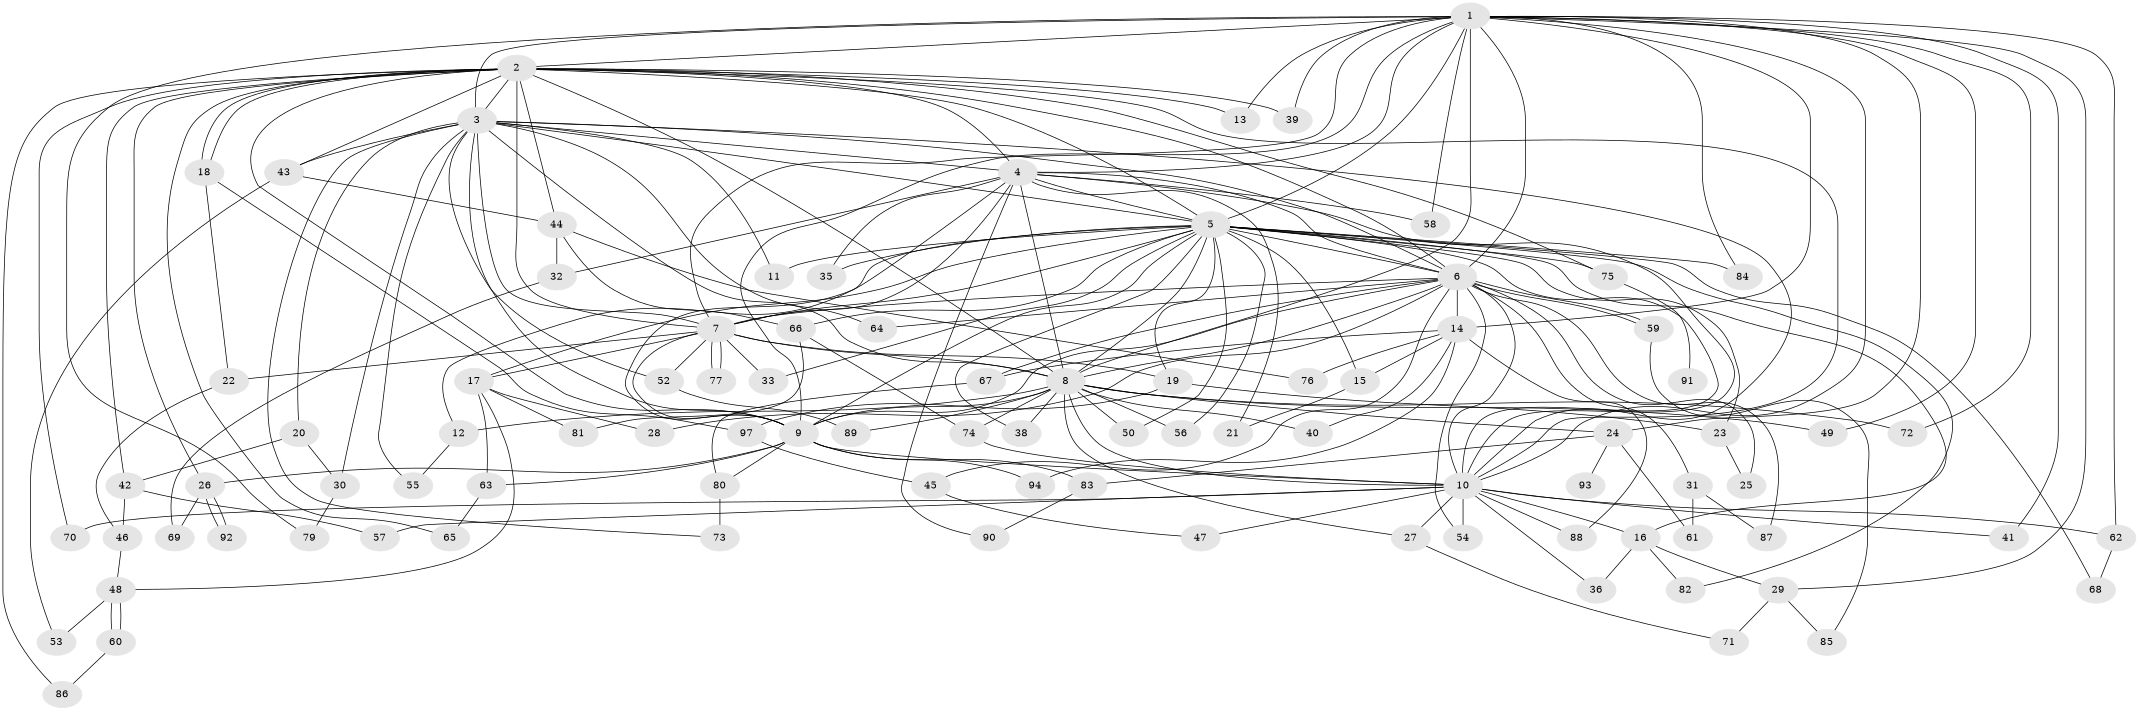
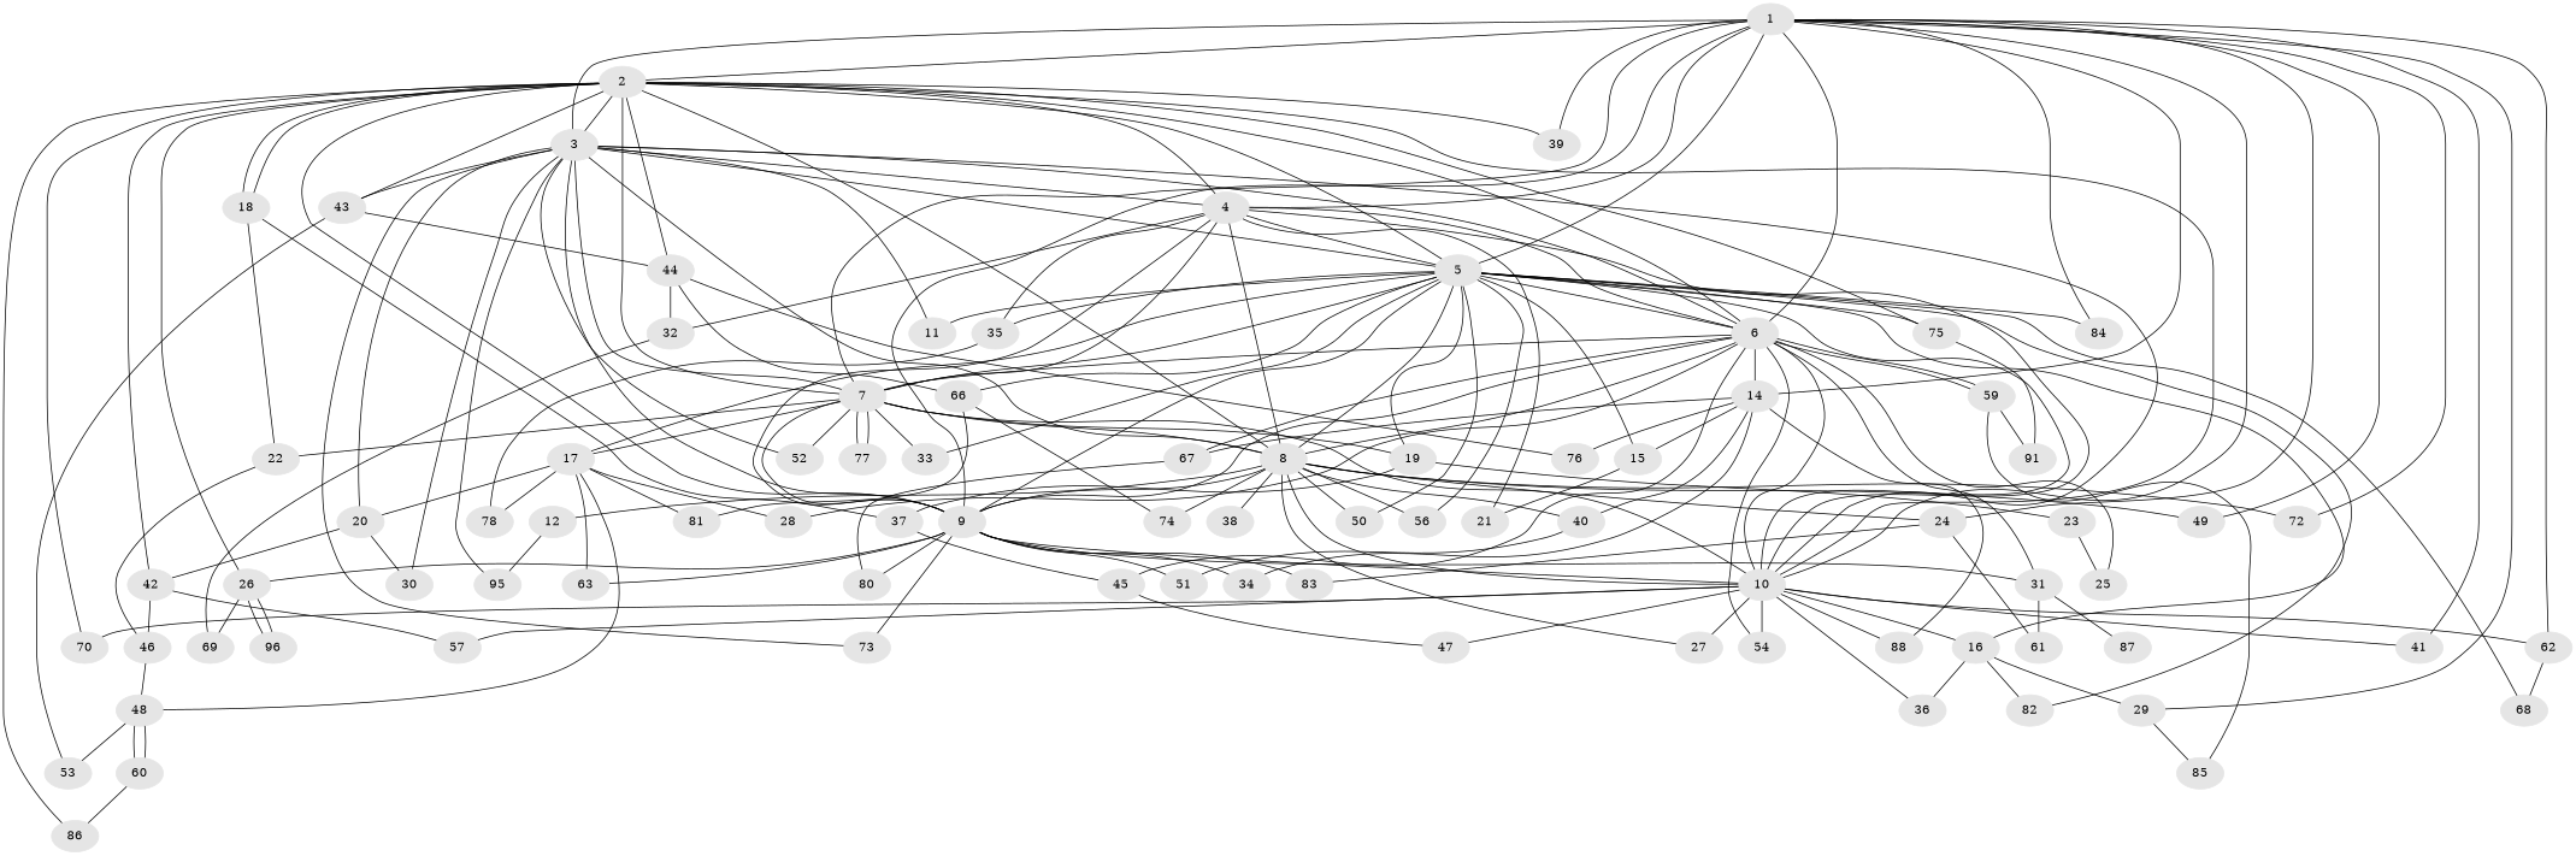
  graph {
    node [color=gray90 style=filled]
    1
    2
    3
    4
    5
    6
    7
    8
    9
    10
-   13
    14
    24
    29
    39
    41
    49
-   58
    62
    72
-   79
    84
    18
    26
    42
    43
    44
-   65
    70
    75
    86
    11
    20
    30
    52
-   55
-   64
+   55 [label=95]
    73
    32
    21
    35
-   90
    12
    15
    16
    17
    19
    23
    33
    38
    50
    56
    66
    68
    82
    25
    28
    31
    45
    54
    59
    67
    87
    22
    77
    27
    40
    74
-   89
-   34 [label=94]
+   34
+   51
    63
    80
    83
    36
    47
    57
    88
    76
-   93
    61
-   71
    85
    69
-   37 [label=97]
-   92
+   37
+   92 [label=96]
    46
    53
    91
+   78
    48
    81
    60
    1 -- 2
    1 -- 3
    1 -- 4
    1 -- 5
    1 -- 6
    1 -- 7
-   1 -- 8
    1 -- 9
    1 -- 10
-   1 -- 13
    1 -- 14
    1 -- 24
    1 -- 29
    1 -- 39
    1 -- 41
    1 -- 49
-   1 -- 58
    1 -- 62
    1 -- 72
-   1 -- 79
    1 -- 84
    2 -- 3
    2 -- 4
    2 -- 5
    2 -- 6
    2 -- 7
    2 -- 8
    2 -- 9
    2 -- 10
-   2 -- 13
    2 -- 39
    2 -- 18
    2 -- 18
    2 -- 26
    2 -- 42
    2 -- 43
    2 -- 44
-   2 -- 65
    2 -- 70
    2 -- 75
    2 -- 86
    3 -- 4
    3 -- 5
    3 -- 6
    3 -- 7
    3 -- 8
    3 -- 9
    3 -- 10
    3 -- 43
    3 -- 11
    3 -- 20
    3 -- 30
    3 -- 52
    3 -- 55
-   3 -- 64
    3 -- 73
    4 -- 5
    4 -- 6
    4 -- 7
    4 -- 8
    4 -- 9
    4 -- 10
-   4 -- 58
    4 -- 32
    4 -- 21
    4 -- 35
-   4 -- 90
    5 -- 6
    5 -- 7
    5 -- 8
    5 -- 9
    5 -- 10
    5 -- 84
    5 -- 75
    5 -- 11
    5 -- 35
-   5 -- 12
    5 -- 15
    5 -- 16
    5 -- 17
    5 -- 19
-   5 -- 23
    5 -- 33
-   5 -- 38
    5 -- 50
    5 -- 56
    5 -- 66
    5 -- 68
    5 -- 82
    6 -- 7
    6 -- 8
    6 -- 9
    6 -- 10
    6 -- 14
-   6 -- 64
    6 -- 25
    6 -- 28
    6 -- 31
    6 -- 45
    6 -- 54
    6 -- 59
    6 -- 59
    6 -- 67
-   6 -- 87
    7 -- 8
    7 -- 9
-   74 -- 10
+   7 -- 10
    7 -- 52
    7 -- 17
    7 -- 19
    7 -- 33
    7 -- 22
    7 -- 77
    7 -- 77
    8 -- 9
    8 -- 10
    8 -- 24
    8 -- 49
    8 -- 72
    8 -- 12
    8 -- 38
    8 -- 50
    8 -- 56
    8 -- 27
    8 -- 40
    8 -- 74
-   8 -- 89
    9 -- 10
    9 -- 26
-   80 -- 73
+   9 -- 73
+   9 -- 31
    9 -- 34
+   9 -- 51
    9 -- 63
    9 -- 80
    9 -- 83
    10 -- 41
    10 -- 62
    10 -- 70
    10 -- 16
    10 -- 54
    10 -- 27
    10 -- 36
    10 -- 47
    10 -- 57
    10 -- 88
    14 -- 15
    14 -- 67
    14 -- 40
    14 -- 34
    14 -- 88
    14 -- 76
    24 -- 83
-   24 -- 93
    24 -- 61
-   29 -- 71
    29 -- 85
    62 -- 68
    18 -- 22
    18 -- 37
    26 -- 69
    26 -- 92
    26 -- 92
    42 -- 57
    42 -- 46
    43 -- 44
    43 -- 53
    44 -- 32
    44 -- 66
    44 -- 76
    75 -- 91
    20 -- 42
    20 -- 30
-   30 -- 79
-   52 -- 89
    32 -- 69
+   35 -- 78
    12 -- 55
    15 -- 21
    16 -- 29
    16 -- 82
    16 -- 36
+   17 -- 20
    17 -- 28
    17 -- 63
+   17 -- 78
    17 -- 48
    17 -- 81
    19 -- 23
    19 -- 37
    23 -- 25
    66 -- 74
    66 -- 81
    31 -- 87
    31 -- 61
    45 -- 47
    59 -- 85
+   59 -- 91
    67 -- 80
    22 -- 46
-   27 -- 71
-   63 -- 65
-   83 -- 90
+   40 -- 51
    37 -- 45
    46 -- 48
    48 -- 53
    48 -- 60
    48 -- 60
    60 -- 86
  }
